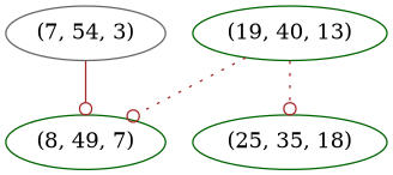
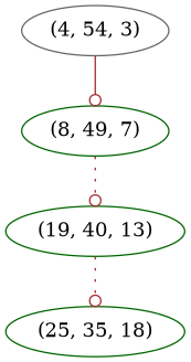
  digraph {
    node [color=darkgreen]
    edge [arrowhead=odot color=brown style=dotted]
    "(8, 49, 7)"
-   "(4, 54, 3)" [color=gray40 label="(7, 54, 3)"]
+   "(4, 54, 3)" [color=gray40]
    "(19, 40, 13)"
    "(25, 35, 18)"
-   "(19, 40, 13)" -> "(8, 49, 7)"
+   "(8, 49, 7)" -> "(19, 40, 13)"
    "(4, 54, 3)" -> "(8, 49, 7)" [style=solid]
    "(19, 40, 13)" -> "(25, 35, 18)"
  }
